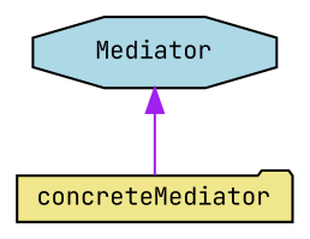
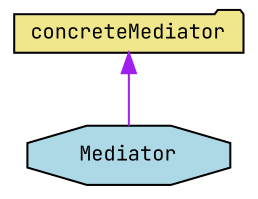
  digraph {
    fontname="JetBrains Mono"
    node [color=black fontname="JetBrains Mono" fontsize=10 style=filled]
    n1 [fillcolor=lightblue fontcolor=black height=0.2 label=Mediator shape=octagon width=0.4]
    n2 [fillcolor=khaki height=0.2 label=concreteMediator shape=folder width=0.4]
-   n1 -> n2 [color=purple dir=back fontname="JetBrains Mono" fontsize=10 labelfontname=Helvetica labelfontsize=10 style=solid]
+   n2 -> n1 [color=purple dir=back fontname="JetBrains Mono" fontsize=10 labelfontname=Helvetica labelfontsize=10 style=solid]
  }
